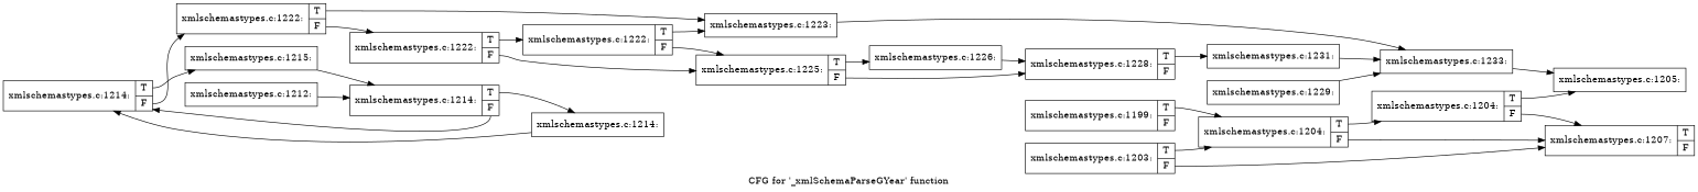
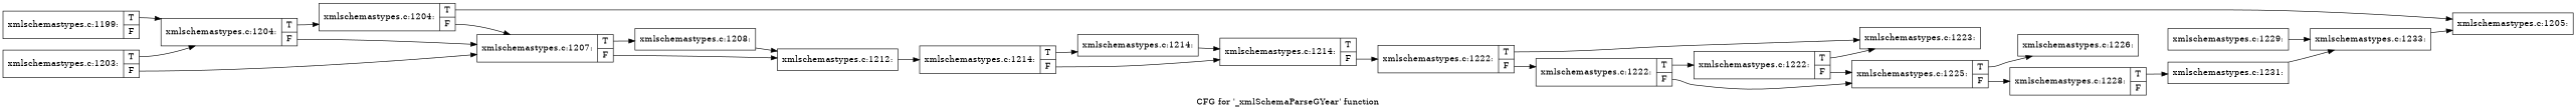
  digraph {
    label="CFG for '_xmlSchemaParseGYear' function"
    rankdir=LR
    node [shape=record]
    edge [tailport=s0]
    n1 [label="{xmlschemastypes.c:1199:|{<s0>T|<s1>F}}"]
    n2 [label="{xmlschemastypes.c:1204:|{<s0>T|<s1>F}}"]
    n3 [label="{xmlschemastypes.c:1207:|{<s0>T|<s1>F}}"]
    n4 [label="{xmlschemastypes.c:1204:|{<s0>T|<s1>F}}"]
    n5 [label="{xmlschemastypes.c:1203:|{<s0>T|<s1>F}}"]
+   n6 [label="{xmlschemastypes.c:1208:}"]
    n7 [label="{xmlschemastypes.c:1212:}"]
    n8 [label="{xmlschemastypes.c:1205:}"]
    n9 [label="{xmlschemastypes.c:1214:|{<s0>T|<s1>F}}"]
    n10 [label="{xmlschemastypes.c:1233:}"]
    n11 [label="{xmlschemastypes.c:1214:}"]
    n12 [label="{xmlschemastypes.c:1214:|{<s0>T|<s1>F}}"]
-   n13 [label="{xmlschemastypes.c:1215:}"]
    n14 [label="{xmlschemastypes.c:1222:|{<s0>T|<s1>F}}"]
    n15 [label="{xmlschemastypes.c:1223:}"]
    n16 [label="{xmlschemastypes.c:1222:|{<s0>T|<s1>F}}"]
    n17 [label="{xmlschemastypes.c:1222:|{<s0>T|<s1>F}}"]
    n18 [label="{xmlschemastypes.c:1225:|{<s0>T|<s1>F}}"]
    n19 [label="{xmlschemastypes.c:1226:}"]
    n20 [label="{xmlschemastypes.c:1228:|{<s0>T|<s1>F}}"]
    n21 [label="{xmlschemastypes.c:1231:}"]
    n22 [label="{xmlschemastypes.c:1229:}"]
    n1 -> n2
    n2 -> n3 [tailport=s1]
    n2 -> n4
+   n3 -> n6
+   n3 -> n7 [tailport=s1]
    n4 -> n3 [tailport=s1]
    n4 -> n8
    n5 -> n2
    n5 -> n3 [tailport=s1]
+   n6 -> n7
    n7 -> n9
    n9 -> n11
    n9 -> n12 [tailport=s1]
    n10 -> n8
    n11 -> n12
-   n12 -> n13
    n12 -> n14 [tailport=s1]
-   n13 -> n9
    n14 -> n15
    n14 -> n16 [tailport=s1]
-   n15 -> n10
    n16 -> n17
    n16 -> n18 [tailport=s1]
    n17 -> n15
    n17 -> n18 [tailport=s1]
    n18 -> n19
    n18 -> n20 [tailport=s1]
-   n19 -> n20
    n20 -> n21
    n21 -> n10
    n22 -> n10
  }
